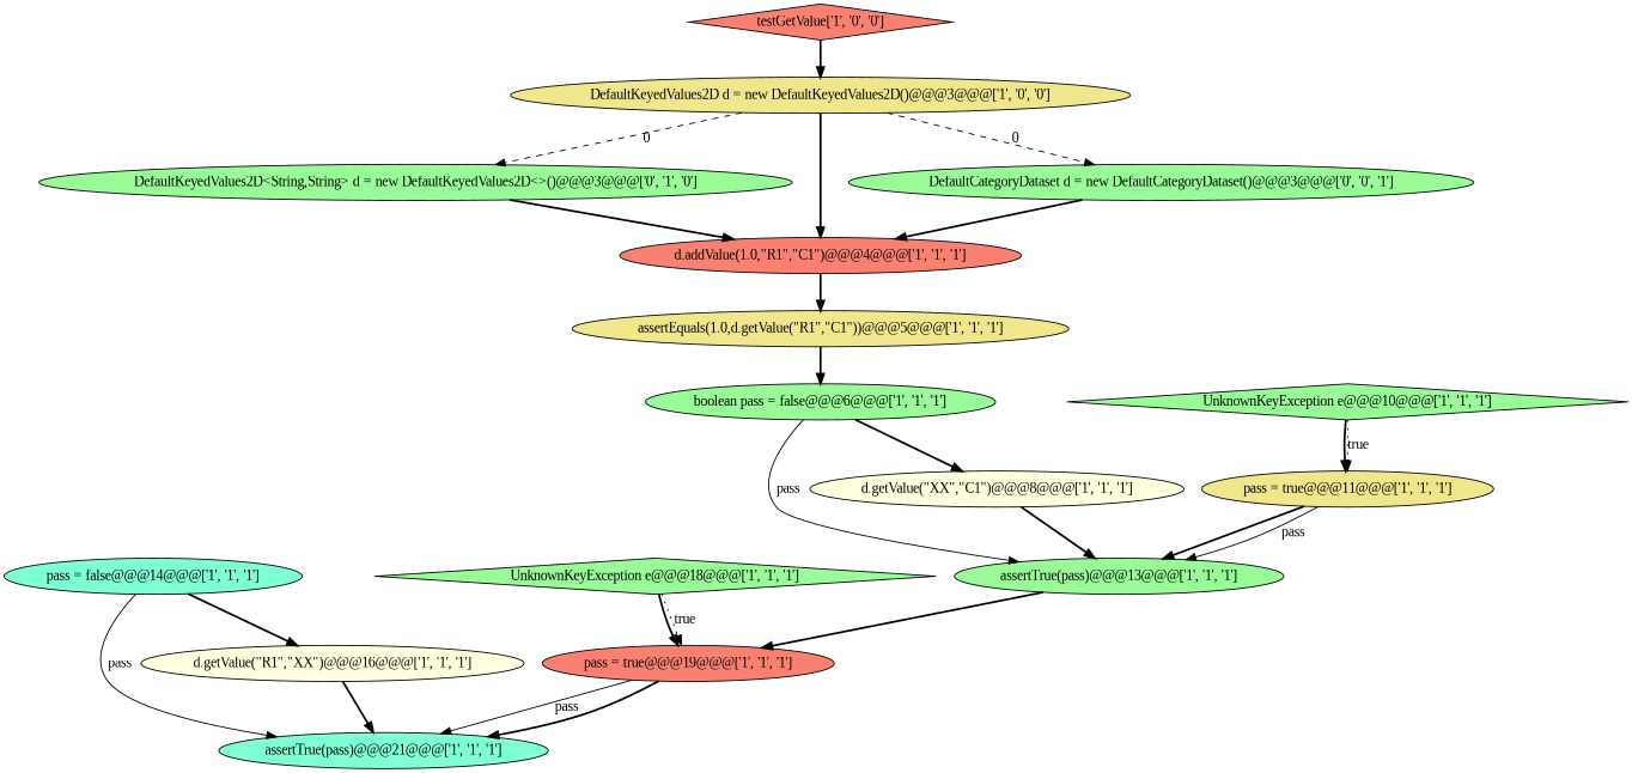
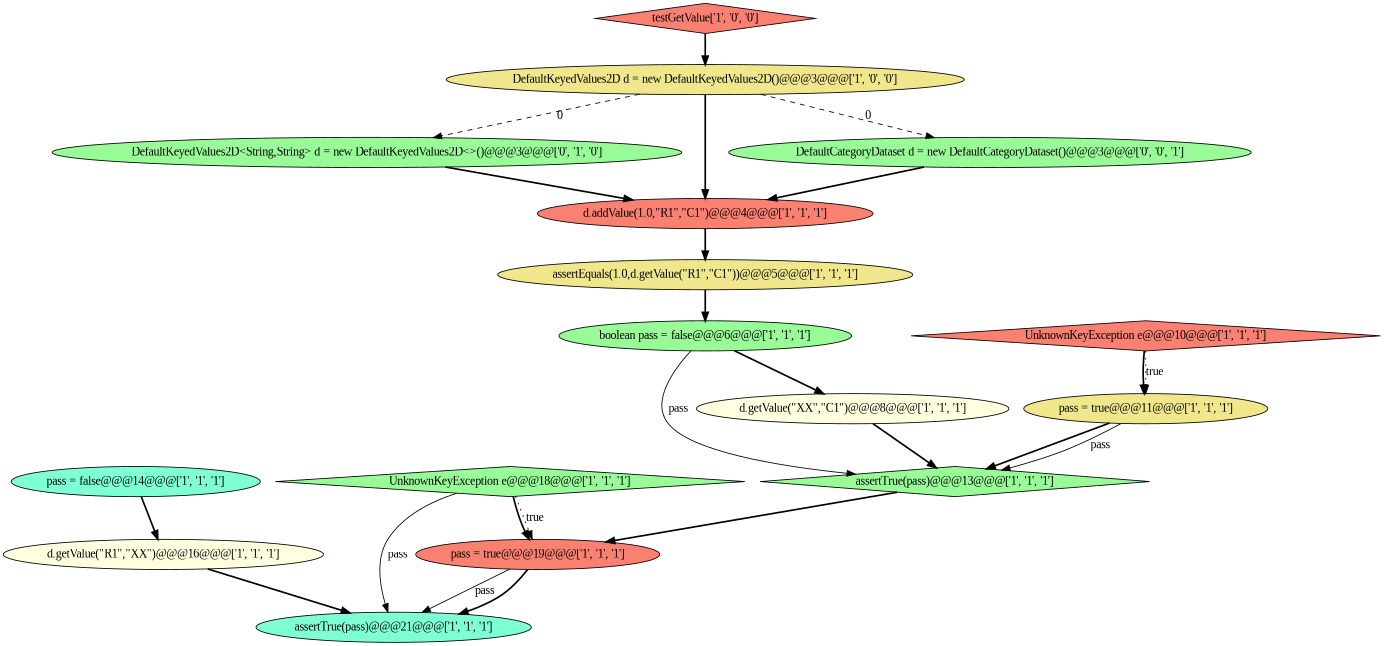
  digraph {
    fontname="Liberation Serif"
    node [fillcolor=palegreen fontname="Liberation Serif" shape=ellipse style=filled]
    edge [fontname="Liberation Serif" style=bold]
    n1 [fillcolor=khaki label="pass = true@@@11@@@['1', '1', '1']"]
-   n2 [label="assertTrue(pass)@@@13@@@['1', '1', '1']"]
+   n2 [label="assertTrue(pass)@@@13@@@['1', '1', '1']" shape=diamond]
    n3 [fillcolor=salmon label="pass = true@@@19@@@['1', '1', '1']"]
    n4 [label="boolean pass = false@@@6@@@['1', '1', '1']"]
    n5 [fillcolor=lightyellow label="d.getValue(\"XX\",\"C1\")@@@8@@@['1', '1', '1']"]
    n6 [fillcolor=aquamarine label="pass = false@@@14@@@['1', '1', '1']"]
    n7 [fillcolor=aquamarine label="assertTrue(pass)@@@21@@@['1', '1', '1']"]
    n8 [fillcolor=lightyellow label="d.getValue(\"R1\",\"XX\")@@@16@@@['1', '1', '1']"]
    n9 [label="DefaultKeyedValues2D<String,String> d = new DefaultKeyedValues2D<>()@@@3@@@['0', '1', '0']"]
    n10 [fillcolor=salmon label="d.addValue(1.0,\"R1\",\"C1\")@@@4@@@['1', '1', '1']"]
    n11 [fillcolor=salmon label="testGetValue['1', '0', '0']" shape=diamond]
    n12 [fillcolor=khaki label="DefaultKeyedValues2D d = new DefaultKeyedValues2D()@@@3@@@['1', '0', '0']"]
    n13 [label="DefaultCategoryDataset d = new DefaultCategoryDataset()@@@3@@@['0', '0', '1']"]
    n14 [fillcolor=khaki label="assertEquals(1.0,d.getValue(\"R1\",\"C1\"))@@@5@@@['1', '1', '1']"]
-   n15 [label="UnknownKeyException e@@@10@@@['1', '1', '1']" shape=diamond]
+   n15 [fillcolor=salmon label="UnknownKeyException e@@@10@@@['1', '1', '1']" shape=diamond]
    n16 [label="UnknownKeyException e@@@18@@@['1', '1', '1']" shape=diamond]
    n1 -> n2
    n1 -> n2 [label=pass style=solid]
    n2 -> n3
    n3 -> n7 [label=pass style=solid]
    n3 -> n7
    n4 -> n2 [label=pass style=solid]
    n4 -> n5
    n5 -> n2
-   n6 -> n7 [label=pass style=solid]
+   n16 -> n7 [label=pass style=solid]
    n6 -> n8
    n8 -> n7
    n9 -> n10
    n10 -> n14
    n11 -> n12
    n12 -> n9 [label=0 style=dashed]
    n12 -> n10
    n12 -> n13 [label=0 style=dashed]
    n13 -> n10
    n14 -> n4
    n15 -> n1
    n15 -> n1 [label=true style=dotted]
    n16 -> n3
    n16 -> n3 [label=true style=dotted]
  }
